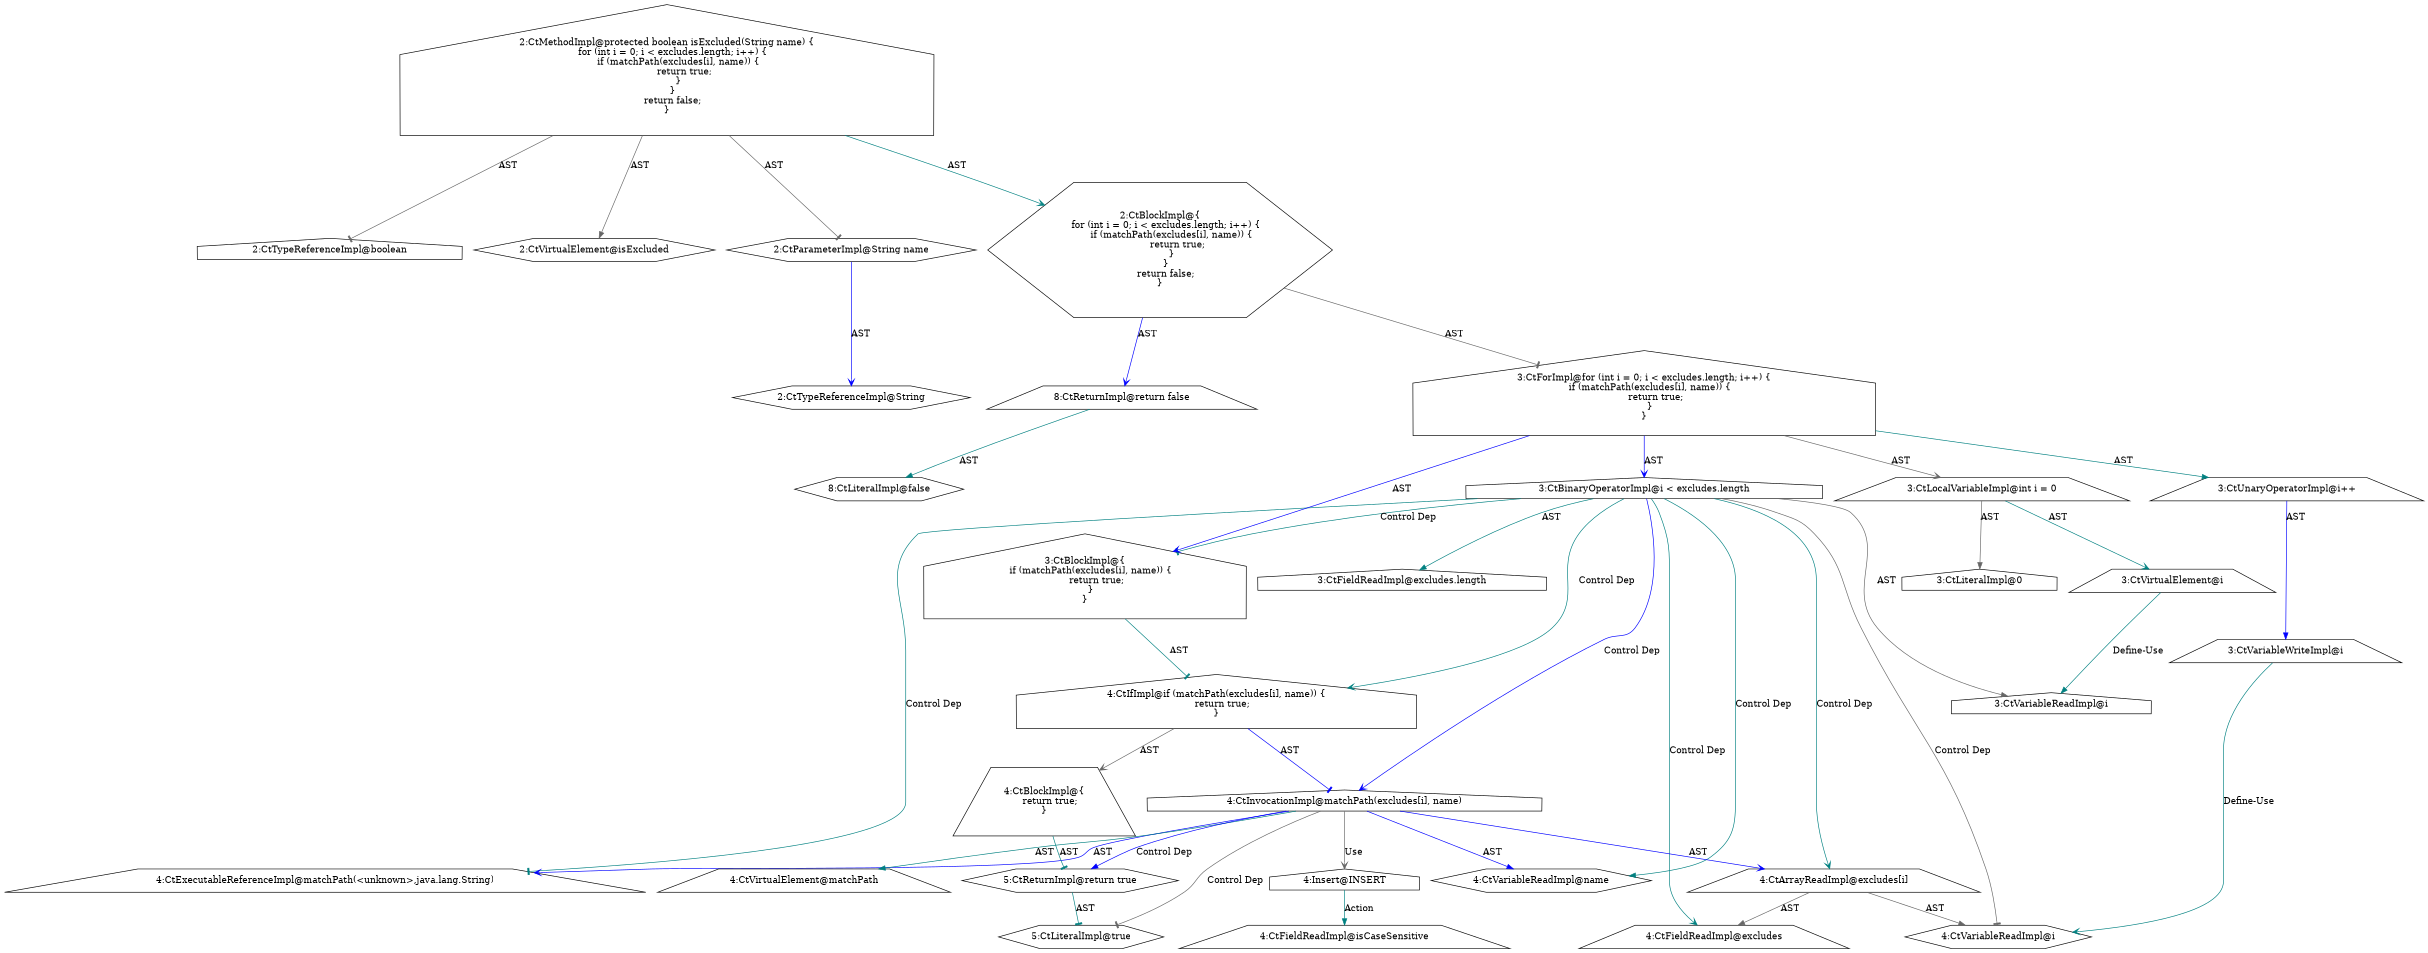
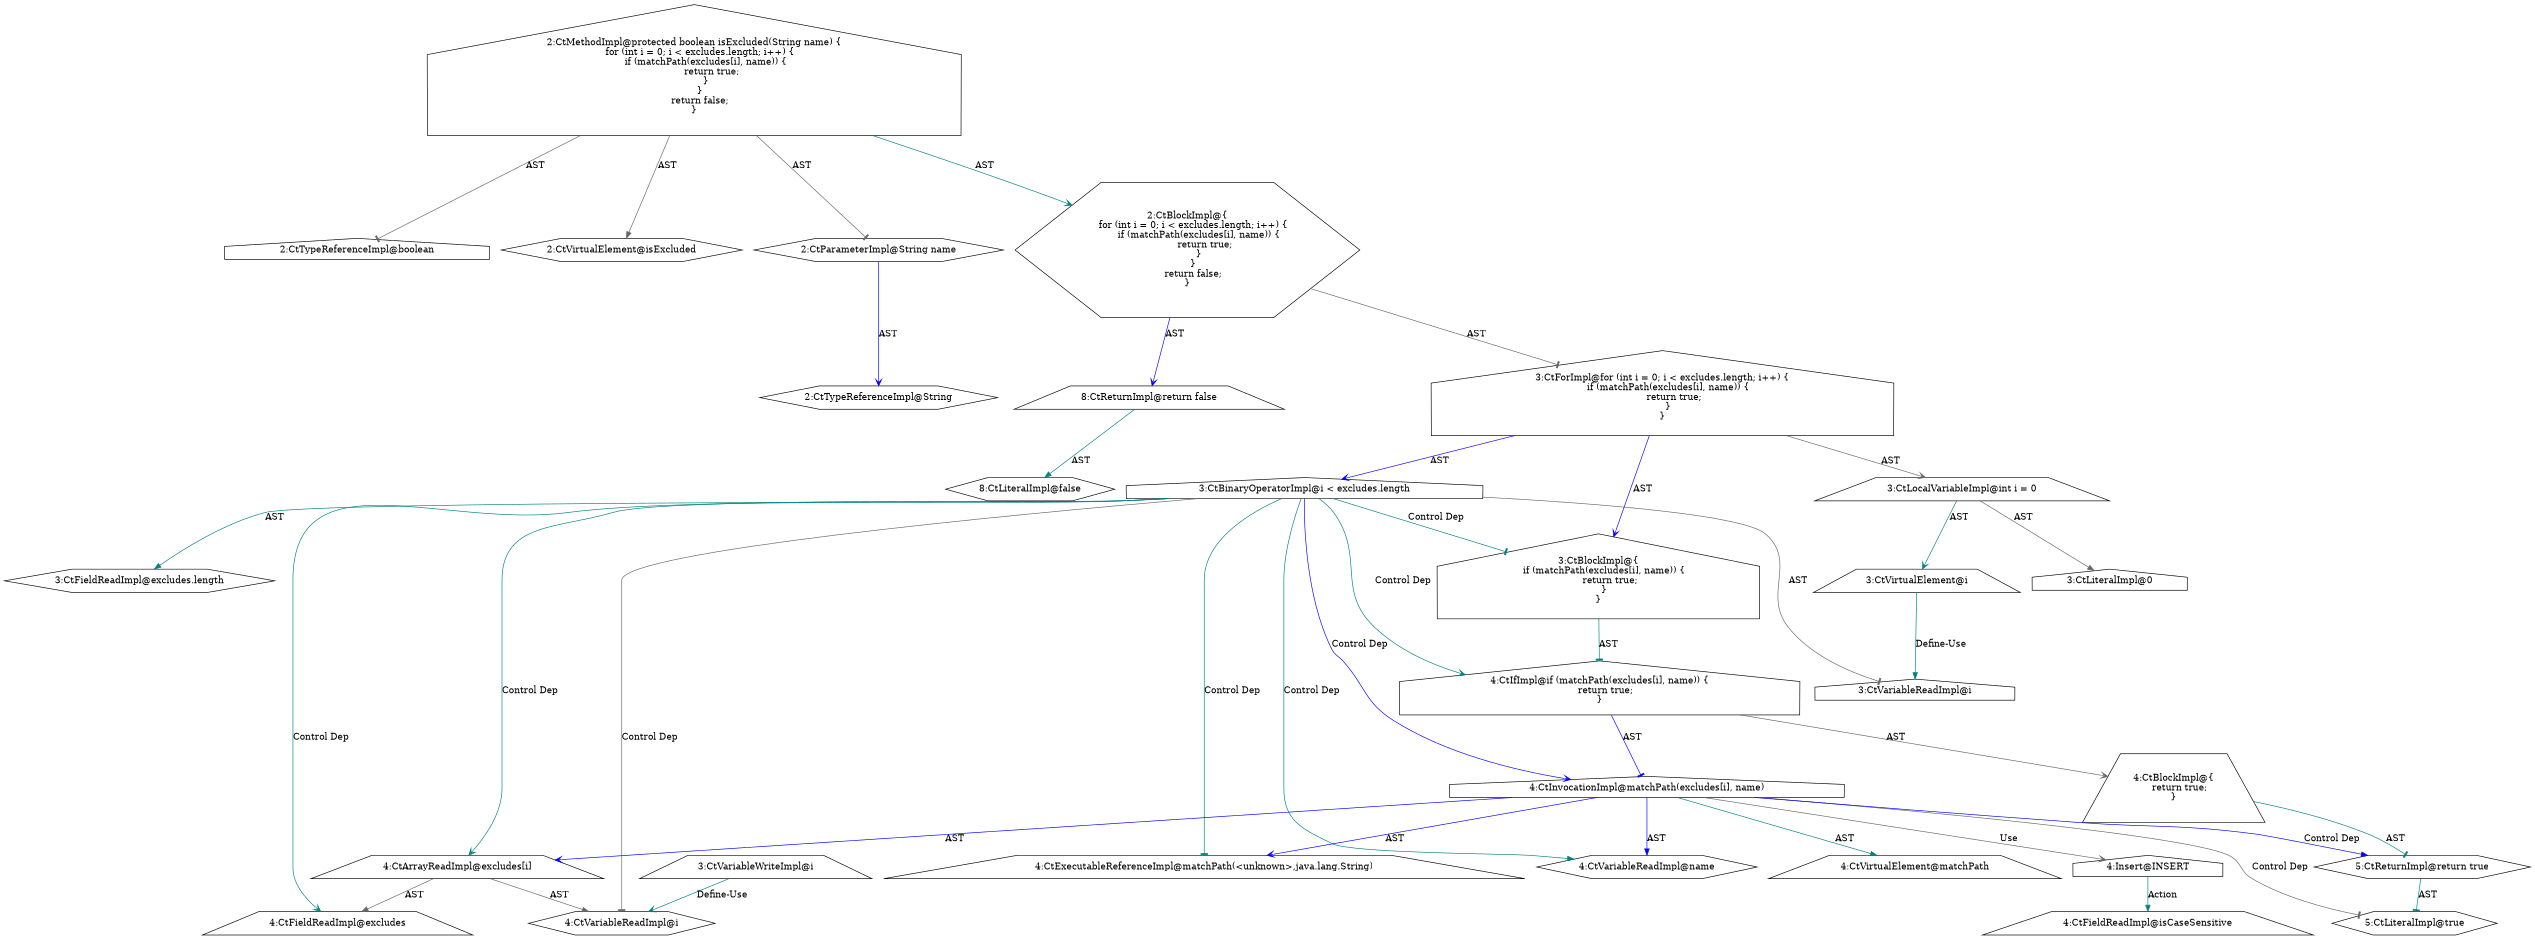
  digraph {
    node [shape=trapezium]
    edge [arrowhead=vee color=teal]
    n1 [label="2:CtTypeReferenceImpl@boolean" shape=house]
    n2 [label="2:CtVirtualElement@isExcluded" shape=hexagon]
    n3 [label="2:CtParameterImpl@String name" shape=hexagon]
    n4 [label="2:CtTypeReferenceImpl@String" shape=hexagon]
    n5 [label="3:CtLiteralImpl@0" shape=house]
    n6 [label="3:CtVirtualElement@i"]
    n7 [label="3:CtVariableReadImpl@i" shape=house]
    n8 [label="3:CtLocalVariableImpl@int i = 0"]
-   n9 [label="3:CtFieldReadImpl@excludes.length" shape=house]
+   n9 [label="3:CtFieldReadImpl@excludes.length" shape=hexagon]
    n10 [label="3:CtBinaryOperatorImpl@i < excludes.length" shape=house]
    n11 [label="4:CtExecutableReferenceImpl@matchPath(<unknown>,java.lang.String)"]
    n12 [label="4:CtFieldReadImpl@excludes"]
    n13 [label="4:CtVariableReadImpl@i" shape=hexagon]
    n14 [label="4:CtArrayReadImpl@excludes[i]"]
    n15 [label="4:CtVariableReadImpl@name" shape=hexagon]
    n16 [label="4:CtInvocationImpl@matchPath(excludes[i], name)" shape=house]
    n17 [label="4:CtIfImpl@if (matchPath(excludes[i], name)) \{\n    return true;\n\}" shape=house]
    n18 [label="3:CtBlockImpl@\{\n    if (matchPath(excludes[i], name)) \{\n        return true;\n    \}\n\}" shape=house]
    n19 [label="4:CtVirtualElement@matchPath"]
    n20 [label="5:CtLiteralImpl@true" shape=hexagon]
    n21 [label="5:CtReturnImpl@return true" shape=hexagon]
    n22 [label="4:Insert@INSERT" shape=house]
    n23 [label="4:CtBlockImpl@\{\n    return true;\n\}"]
    n24 [label="3:CtVariableWriteImpl@i"]
-   n25 [label="3:CtUnaryOperatorImpl@i++"]
    n26 [label="4:CtFieldReadImpl@isCaseSensitive"]
    n27 [label="3:CtForImpl@for (int i = 0; i < excludes.length; i++) \{\n    if (matchPath(excludes[i], name)) \{\n        return true;\n    \}\n\}" shape=house]
    n28 [label="8:CtLiteralImpl@false" shape=hexagon]
    n29 [label="8:CtReturnImpl@return false"]
    n30 [label="2:CtBlockImpl@\{\n    for (int i = 0; i < excludes.length; i++) \{\n        if (matchPath(excludes[i], name)) \{\n            return true;\n        \}\n    \}\n    return false;\n\}" shape=hexagon]
    n31 [label="2:CtMethodImpl@protected boolean isExcluded(String name) \{\n    for (int i = 0; i < excludes.length; i++) \{\n        if (matchPath(excludes[i], name)) \{\n            return true;\n        \}\n    \}\n    return false;\n\}" shape=house]
    n3 -> n4 [color=blue label=AST]
    n6 -> n7 [arrowhead=normal label="Define-Use"]
    n8 -> n5 [arrowhead=normal color=gray40 label=AST]
    n8 -> n6 [label=AST]
-   n10 -> n7 [arrowhead=normal color=gray40 label=AST]
+   n10 -> n7 [arrowhead=tee color=gray40 label=AST]
    n10 -> n9 [arrowhead=normal label=AST]
    n10 -> n11 [arrowhead=tee label="Control Dep"]
    n10 -> n12 [label="Control Dep"]
    n10 -> n13 [arrowhead=tee color=gray40 label="Control Dep"]
    n10 -> n14 [label="Control Dep"]
    n10 -> n15 [arrowhead=normal label="Control Dep"]
    n10 -> n16 [color=blue label="Control Dep"]
    n10 -> n17 [label="Control Dep"]
    n10 -> n18 [arrowhead=tee label="Control Dep"]
    n14 -> n12 [arrowhead=normal color=gray40 label=AST]
    n14 -> n13 [arrowhead=normal color=gray40 label=AST]
    n16 -> n11 [color=blue label=AST]
    n16 -> n14 [color=blue label=AST]
    n16 -> n15 [arrowhead=normal color=blue label=AST]
    n16 -> n19 [arrowhead=normal label=AST]
    n16 -> n20 [arrowhead=tee color=gray40 label="Control Dep"]
    n16 -> n21 [arrowhead=normal color=blue label="Control Dep"]
    n16 -> n22 [color=gray40 label=Use]
    n17 -> n16 [arrowhead=tee color=blue label=AST]
    n17 -> n23 [color=gray40 label=AST]
    n18 -> n17 [arrowhead=tee label=AST]
    n21 -> n20 [arrowhead=tee label=AST]
    n22 -> n26 [arrowhead=normal label=Action]
    n23 -> n21 [arrowhead=tee label=AST]
    n24 -> n13 [label="Define-Use"]
-   n25 -> n24 [arrowhead=normal color=blue label=AST]
    n27 -> n8 [color=gray40 label=AST]
    n27 -> n10 [color=blue label=AST]
    n27 -> n18 [color=blue label=AST]
-   n27 -> n25 [arrowhead=normal label=AST]
    n29 -> n28 [arrowhead=normal label=AST]
    n30 -> n27 [arrowhead=tee color=gray40 label=AST]
    n30 -> n29 [color=blue label=AST]
    n31 -> n1 [arrowhead=tee color=gray40 label=AST]
    n31 -> n2 [arrowhead=normal color=gray40 label=AST]
    n31 -> n3 [arrowhead=tee color=gray40 label=AST]
    n31 -> n30 [label=AST]
  }
